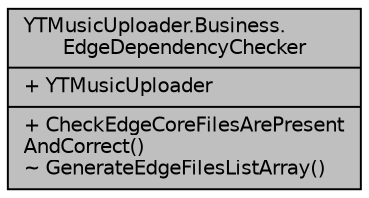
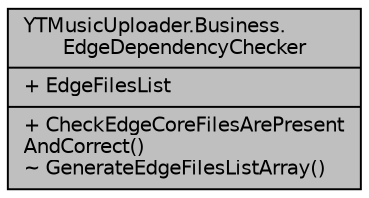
  digraph {
-   n1 [color=black fillcolor=grey75 fontcolor=black fontname=Helvetica fontsize=10 height=0.2 label="{YTMusicUploader.Business.\lEdgeDependencyChecker\n|+ YTMusicUploader\l|+ CheckEdgeCoreFilesArePresent\lAndCorrect()\l~ GenerateEdgeFilesListArray()\l}" shape=record style=filled width=0.4]
+   n1 [color=black fillcolor=grey75 fontcolor=black fontname=Helvetica fontsize=10 height=0.2 label="{YTMusicUploader.Business.\lEdgeDependencyChecker\n|+ EdgeFilesList\l|+ CheckEdgeCoreFilesArePresent\lAndCorrect()\l~ GenerateEdgeFilesListArray()\l}" shape=record style=filled width=0.4]
  }
